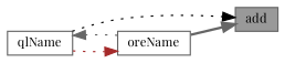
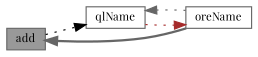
  digraph {
    fontname="Playfair Display"
    rankdir=LR
    node [color=grey40 fillcolor=white fontname="Playfair Display" fontsize=10 shape=box style=filled]
    edge [color=gray40 fontname="Playfair Display" fontsize=10 labelfontname=Helvetica labelfontsize=10 style=dotted]
    n1 [color=gray40 fillcolor=grey60 fontcolor=black height=0.2 label=add width=0.4]
    n2 [height=0.2 label=qlName width=0.4]
    n3 [height=0.2 label=oreName width=0.4]
-   n2 -> n1 [color=black]
+   n1 -> n2 [color=black]
    n2 -> n3 [color=brown]
    n3 -> n1 [style=bold]
    n3 -> n2
  }
